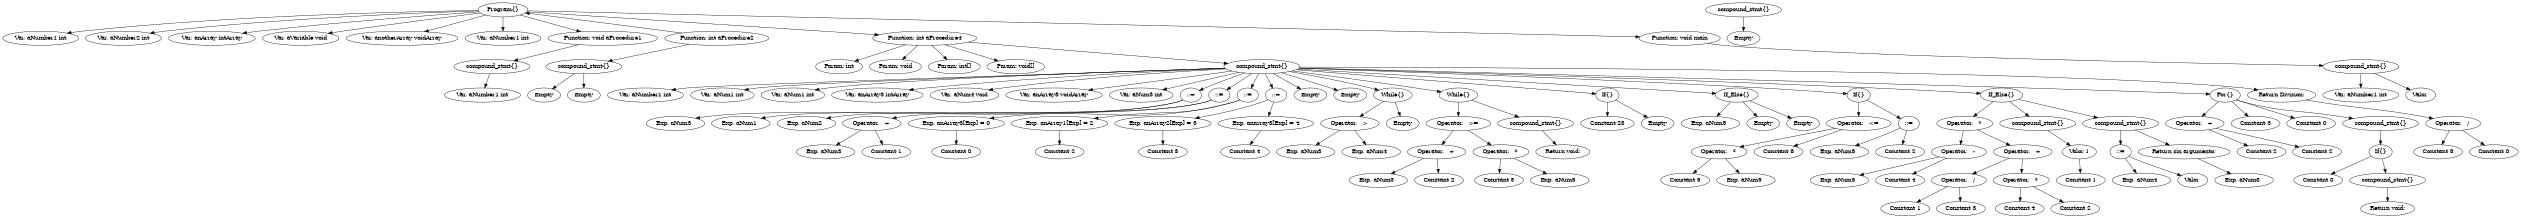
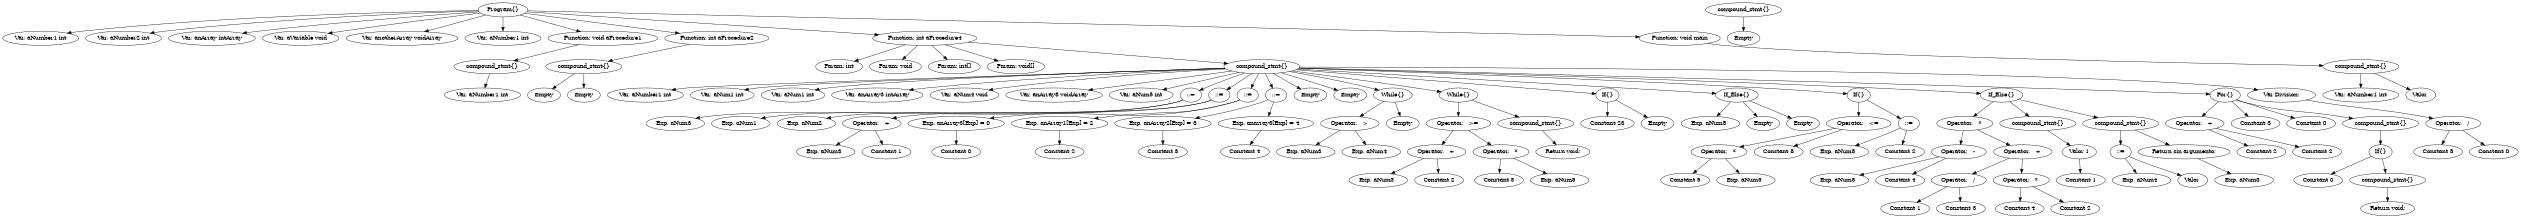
  digraph {
    n1 [label="Program{}"]
    n2 [label="Var, aNumber1 int"]
    n3 [label="Var, aNumber2 int"]
    n4 [label="Var, anArray intArray"]
    n5 [label="Var, aVariable void"]
    n6 [label="Var, anotherArray voidArray"]
    n7 [label="Var, aNumber1 int"]
    n8 [label="Function: void aProcedure1"]
    n9 [label="Function: int aProcedure2"]
    n10 [label="Function: int aProcedure4"]
    n11 [label="Function: void main"]
    n12 [label="compound_stmt{}"]
    n13 [label="compound_stmt{}"]
    n14 [label="Param: int"]
    n15 [label="Param: void"]
    n16 [label="Param: int[]"]
    n17 [label="Param: void[]"]
    n18 [label="compound_stmt{}"]
    n19 [label="compound_stmt{}"]
    n20 [label="Var, aNumber1 int"]
    n21 [label="compound_stmt{}"]
    n22 [label=Empty]
    n23 [label=Empty]
    n24 [label=Empty]
    n25 [label="Var, aNumber1 int"]
    n26 [label="Var, aNum1 int"]
    n27 [label="Var, aNum1 int"]
    n28 [label="Var, anArray3 intArray"]
    n29 [label="Var, aNum4 void"]
    n30 [label="Var, anArray8 voidArray"]
    n31 [label="Var, aNum5 int"]
    n32 [label="::="]
    n33 [label="::="]
    n34 [label="::="]
    n35 [label="::="]
    n36 [label=Empty]
    n37 [label=Empty]
    n38 [label="While{}"]
    n39 [label="While{}"]
    n40 [label="If{}"]
    n41 [label="If_Else{}"]
    n42 [label="If{}"]
    n43 [label="If_Else{}"]
    n44 [label="For{}"]
-   n45 [label="Return Division;"]
+   n45 [label="Var Division;"]
    n46 [label="Exp, aNum3  "]
    n47 [label="Exp, aNum1  "]
    n48 [label="Exp, aNum2  "]
    n49 [label="Operator,   + "]
    n50 [label="Exp, anArray3[Exp] = 0"]
    n51 [label="Exp, anArray1[Exp] = 2"]
    n52 [label="Exp, anArray2[Exp] = 3"]
    n53 [label="Exp, anarray3[Exp] = 4"]
    n54 [label="Operator,   > "]
    n55 [label=Empty]
    n56 [label="Operator,   >= "]
    n57 [label="compound_stmt{}"]
    n58 [label="Constant 23"]
    n59 [label=Empty]
    n60 [label="Exp, aNum5  "]
    n61 [label=Empty]
    n62 [label=Empty]
    n63 [label="Operator,   <= "]
    n64 [label="::="]
    n65 [label="Operator,   * "]
    n66 [label="compound_stmt{}"]
    n67 [label="compound_stmt{}"]
    n68 [label="Operator,   + "]
    n69 [label="Constant 3"]
    n70 [label="Constant 0"]
    n71 [label="compound_stmt{}"]
    n72 [label="Operator,   / "]
    n73 [label="Exp, aNum3  "]
    n74 [label="Constant 1"]
    n75 [label="Constant 0"]
    n76 [label="Constant 2"]
    n77 [label="Constant 3"]
    n78 [label="Constant 4"]
    n79 [label="Exp, aNum3  "]
    n80 [label="Exp, aNum4  "]
    n81 [label="Operator,   + "]
    n82 [label="Operator,   * "]
    n83 [label="Return void;"]
    n84 [label="Exp, aNum3  "]
    n85 [label="Constant 2"]
    n86 [label="Constant 3"]
    n87 [label="Exp, aNum5  "]
    n88 [label="Operator,   * "]
    n89 [label="Constant 8"]
    n90 [label="Exp, aNum5  "]
    n91 [label="Constant 2"]
    n92 [label="Constant 5"]
    n93 [label="Exp, aNum5  "]
    n94 [label="Operator,   - "]
    n95 [label="Operator,   + "]
    n96 [label="Valor 1"]
    n97 [label="::="]
    n98 [label="Return sin argumento;"]
    n99 [label="Exp, aNum5  "]
    n100 [label="Constant 4"]
    n101 [label="Operator,   / "]
    n102 [label="Operator,   * "]
    n103 [label="Constant 1"]
    n104 [label="Constant 3"]
    n105 [label="Constant 4"]
    n106 [label="Constant 2"]
    n107 [label="Constant 1"]
    n108 [label="Exp, aNum4  "]
    n109 [label="Valor "]
    n110 [label="Exp, aNum3  "]
    n111 [label="Constant 2"]
    n112 [label="Constant 2"]
    n113 [label="If{}"]
    n114 [label="Constant 0"]
    n115 [label="compound_stmt{}"]
    n116 [label="Return void;"]
    n117 [label="Constant 5"]
    n118 [label="Constant 0"]
    n119 [label="Var, aNumber1 int"]
    n120 [label="Valor "]
    n1 -> n2
    n1 -> n3
    n1 -> n4
    n1 -> n5
    n1 -> n6
    n1 -> n7
    n1 -> n8
-   n9 -> n1
+   n1 -> n9
    n1 -> n10
    n1 -> n11
    n8 -> n12
    n9 -> n13
    n10 -> n14
    n10 -> n15
    n10 -> n16
    n10 -> n17
    n10 -> n18
    n11 -> n19
    n12 -> n20
    n13 -> n23
    n13 -> n24
    n18 -> n25
    n18 -> n26
    n18 -> n27
    n18 -> n28
    n18 -> n29
    n18 -> n30
    n18 -> n31
    n18 -> n32
    n18 -> n33
    n18 -> n34
    n18 -> n35
    n18 -> n36
    n18 -> n37
    n18 -> n38
    n18 -> n39
    n18 -> n40
    n18 -> n41
    n18 -> n42
    n18 -> n43
    n18 -> n44
    n18 -> n45
    n19 -> n119
    n19 -> n120
    n21 -> n22
    n32 -> n46
    n32 -> n47
    n33 -> n48
    n33 -> n49
    n34 -> n50
    n34 -> n51
    n35 -> n52
    n35 -> n53
    n38 -> n54
    n38 -> n55
    n39 -> n56
    n39 -> n57
    n40 -> n58
    n40 -> n59
    n41 -> n60
    n41 -> n61
    n41 -> n62
    n42 -> n63
    n42 -> n64
    n43 -> n65
    n43 -> n66
    n43 -> n67
    n44 -> n68
    n44 -> n69
    n44 -> n70
    n44 -> n71
    n45 -> n72
    n49 -> n73
    n49 -> n74
    n50 -> n75
    n51 -> n76
    n52 -> n77
    n53 -> n78
    n54 -> n79
    n54 -> n80
    n56 -> n81
    n56 -> n82
    n57 -> n83
    n63 -> n88
    n63 -> n89
    n64 -> n90
    n64 -> n91
    n65 -> n94
    n65 -> n95
    n66 -> n96
    n67 -> n97
    n67 -> n98
    n68 -> n111
    n68 -> n112
    n71 -> n113
    n72 -> n117
    n72 -> n118
    n81 -> n84
    n81 -> n85
    n82 -> n86
    n82 -> n87
    n88 -> n92
    n88 -> n93
    n94 -> n99
    n94 -> n100
    n95 -> n101
    n95 -> n102
    n96 -> n107
    n97 -> n108
    n97 -> n109
    n98 -> n110
    n101 -> n103
    n101 -> n104
    n102 -> n105
    n102 -> n106
    n113 -> n114
    n113 -> n115
    n115 -> n116
  }
